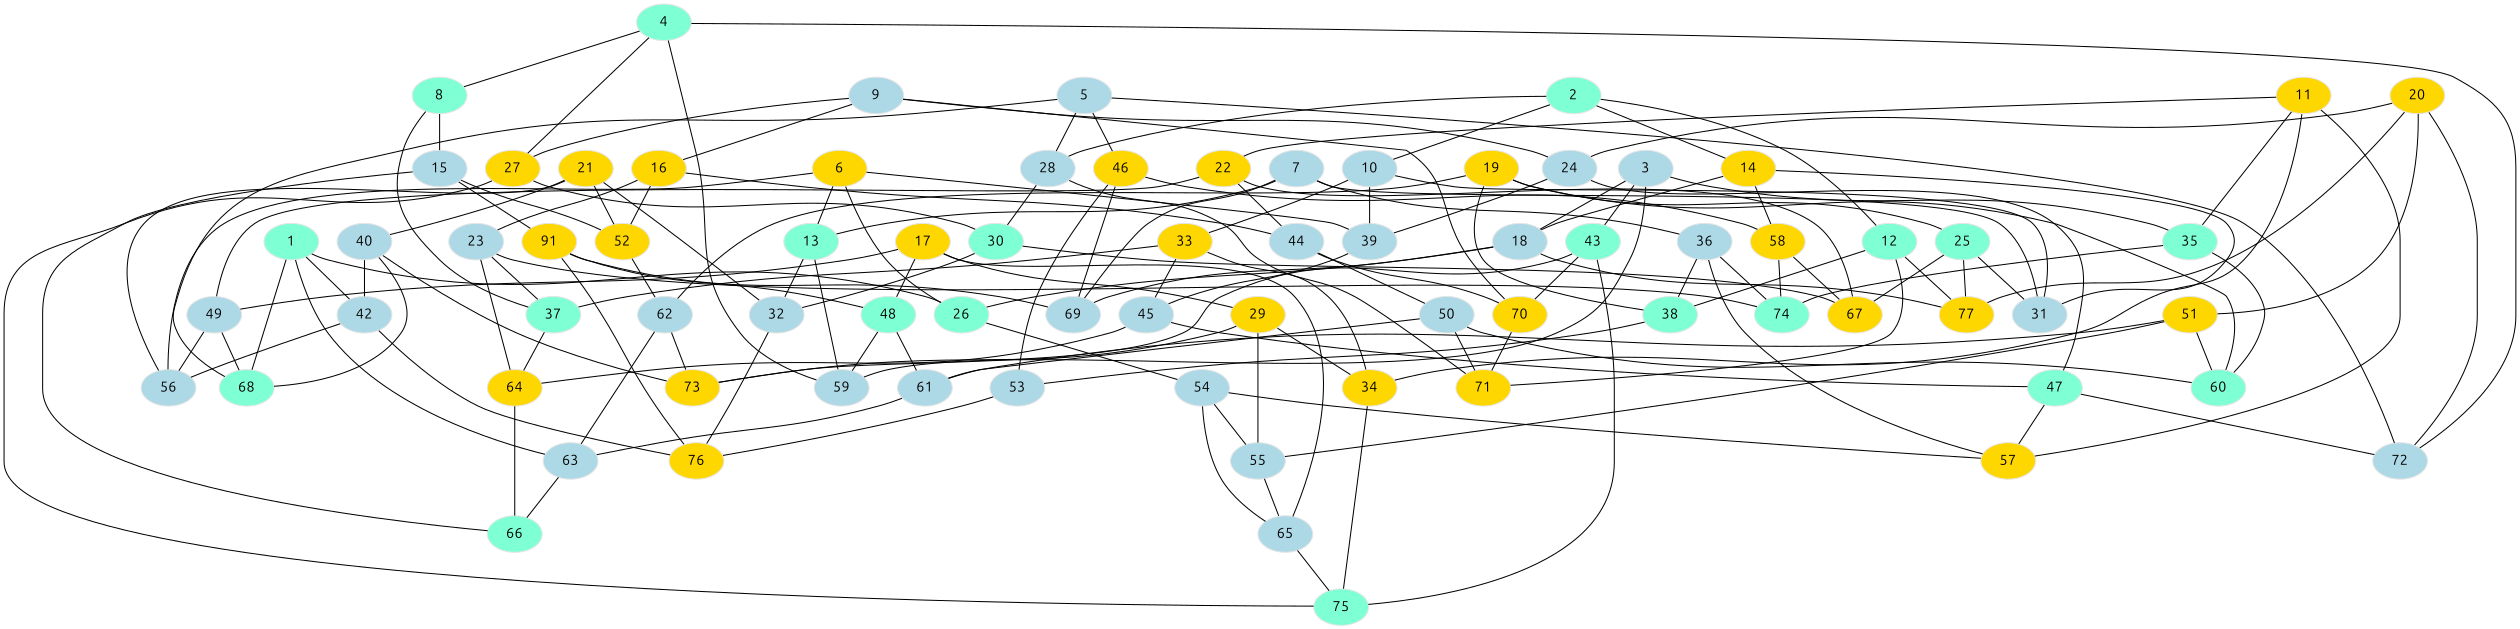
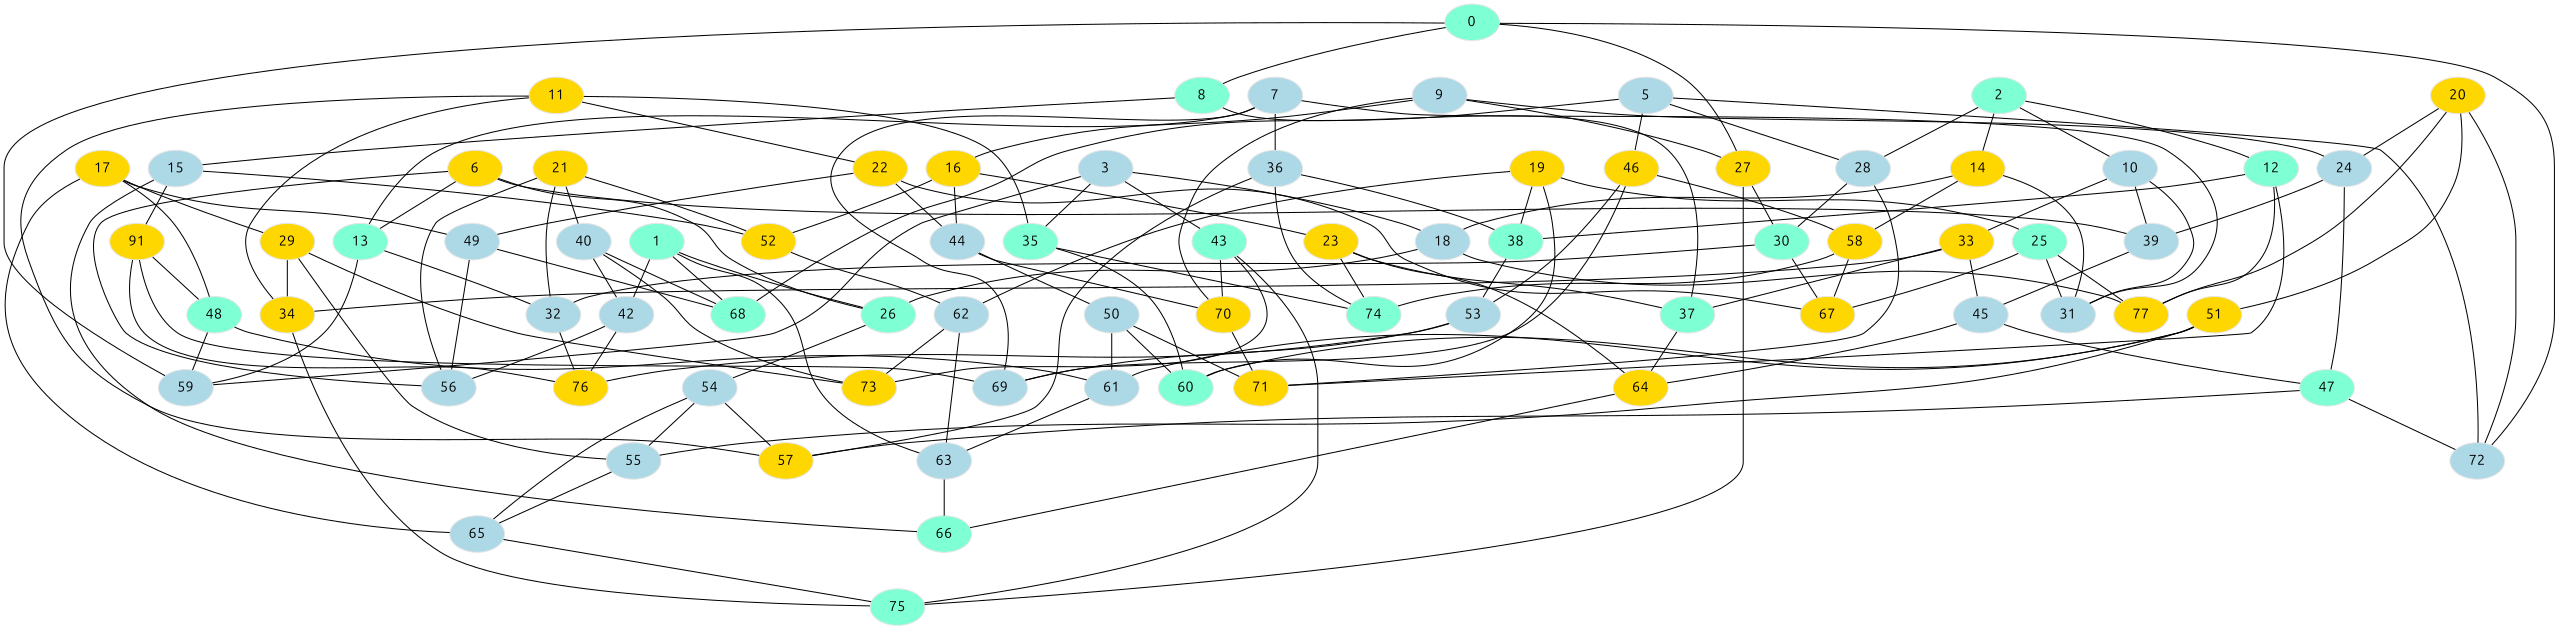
  graph {
    fontname=Ubuntu
    node [color=gray90 fillcolor=lightblue fontname=Ubuntu style=filled]
    edge [fontname=Ubuntu]
    1 [fillcolor=aquamarine]
    26 [fillcolor=aquamarine]
    42
    63
    68 [fillcolor=aquamarine]
    54
    56
    76 [fillcolor=gold]
    66 [fillcolor=aquamarine]
    2 [fillcolor=aquamarine]
    10
    12 [fillcolor=aquamarine]
    14 [fillcolor=gold]
    28
    39
    31
    33 [fillcolor=gold]
    38 [fillcolor=aquamarine]
    71 [fillcolor=gold]
    77 [fillcolor=gold]
    18
    58 [fillcolor=gold]
    30 [fillcolor=aquamarine]
    3
    35 [fillcolor=aquamarine]
    43 [fillcolor=aquamarine]
    59
    60 [fillcolor=aquamarine]
    74 [fillcolor=aquamarine]
    70 [fillcolor=gold]
    75 [fillcolor=aquamarine]
    73 [fillcolor=gold]
-   4 [fillcolor=aquamarine]
+   4 [fillcolor=aquamarine label=0]
    8 [fillcolor=aquamarine]
    27 [fillcolor=gold]
    72
    15
    37 [fillcolor=aquamarine]
    5
    46 [fillcolor=gold]
    69
    53
    6 [fillcolor=gold]
    13 [fillcolor=aquamarine]
    32
    45
    7
    36
    57 [fillcolor=gold]
    n50 [fillcolor=gold label=91]
    52 [fillcolor=gold]
    64 [fillcolor=gold]
    9
    16 [fillcolor=gold]
    24
-   23
+   23 [fillcolor=gold]
    44
    47 [fillcolor=aquamarine]
    34 [fillcolor=gold]
    11 [fillcolor=gold]
    22 [fillcolor=gold]
    49
    67 [fillcolor=gold]
    48 [fillcolor=aquamarine]
    62
    50
    17 [fillcolor=gold]
    29 [fillcolor=gold]
    65
    55
    61
    19 [fillcolor=gold]
    25 [fillcolor=aquamarine]
    20 [fillcolor=gold]
    51 [fillcolor=gold]
    21 [fillcolor=gold]
    40
    1 -- 26
    1 -- 42
    1 -- 63
    1 -- 68
    26 -- 54
    42 -- 56
    42 -- 76
    63 -- 66
    54 -- 57
    54 -- 65
    54 -- 55
    2 -- 10
    2 -- 12
    2 -- 14
    2 -- 28
    10 -- 39
    10 -- 31
    10 -- 33
    12 -- 38
    12 -- 71
    12 -- 77
    14 -- 31
    14 -- 18
    14 -- 58
    28 -- 71
    28 -- 30
    39 -- 45
    33 -- 37
    33 -- 45
    33 -- 34
    38 -- 53
    18 -- 26
    18 -- 77
    58 -- 74
    58 -- 67
    30 -- 32
    30 -- 67
    3 -- 18
    3 -- 35
    3 -- 43
    3 -- 59
    35 -- 60
    35 -- 74
    43 -- 70
    43 -- 75
    43 -- 73
    70 -- 71
    4 -- 59
    4 -- 8
    4 -- 27
    4 -- 72
    8 -- 15
    8 -- 37
    27 -- 30
    27 -- 75
    15 -- 66
    15 -- n50
    15 -- 52
    37 -- 64
    5 -- 68
    5 -- 28
    5 -- 72
    5 -- 46
    46 -- 58
    46 -- 69
    46 -- 53
    53 -- 76
-   18 -- 69
+   53 -- 69
    6 -- 26
    6 -- 56
    6 -- 39
    6 -- 13
    13 -- 59
    13 -- 32
    32 -- 76
    45 -- 64
    45 -- 47
    7 -- 31
    7 -- 69
    7 -- 13
    7 -- 36
    36 -- 38
    36 -- 74
    36 -- 57
    n50 -- 76
    n50 -- 69
    n50 -- 48
    52 -- 62
    64 -- 66
    9 -- 70
    9 -- 27
    9 -- 16
    9 -- 24
    16 -- 52
    16 -- 23
    16 -- 44
    24 -- 39
    24 -- 47
    23 -- 74
    23 -- 37
    23 -- 64
    44 -- 70
    44 -- 50
    47 -- 72
    47 -- 57
    34 -- 75
    11 -- 35
    11 -- 57
    11 -- 34
    11 -- 22
    22 -- 44
    22 -- 49
    22 -- 67
    49 -- 68
    49 -- 56
    48 -- 59
    48 -- 61
    62 -- 63
    62 -- 73
    50 -- 71
    50 -- 60
    50 -- 61
    17 -- 49
    17 -- 48
    17 -- 29
    17 -- 65
    29 -- 73
    29 -- 34
    29 -- 55
    65 -- 75
    55 -- 65
    61 -- 63
    19 -- 38
    19 -- 60
    19 -- 62
    19 -- 25
    25 -- 31
    25 -- 77
    25 -- 67
    20 -- 77
    20 -- 72
    20 -- 24
    20 -- 51
    51 -- 60
    51 -- 55
    51 -- 61
    21 -- 56
    21 -- 32
    21 -- 52
    21 -- 40
    40 -- 42
    40 -- 68
    40 -- 73
  }
